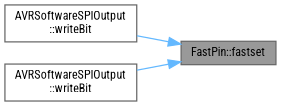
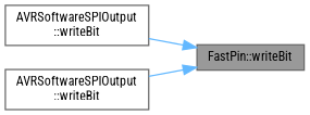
  digraph {
    rankdir=RL
    fontname="Roboto Condensed"
    node [color=grey40 fillcolor=white fontname="Roboto Condensed" fontsize=10 shape=box style=filled]
    edge [color=steelblue1 dir=back fontname="Roboto Condensed" fontsize=10 labelfontname=Helvetica labelfontsize=10 style=solid]
-   n1 [color=gray40 fillcolor=grey60 fontcolor=black height=0.2 label="FastPin::fastset" width=0.4]
+   n1 [color=gray40 fillcolor=grey60 fontcolor=black height=0.2 label="FastPin::writeBit" width=0.4]
    n2 [height=0.2 label="AVRSoftwareSPIOutput\l::writeBit" width=0.4]
    n3 [height=0.2 label="AVRSoftwareSPIOutput\l::writeBit" width=0.4]
    n1 -> n2
    n1 -> n3
  }
